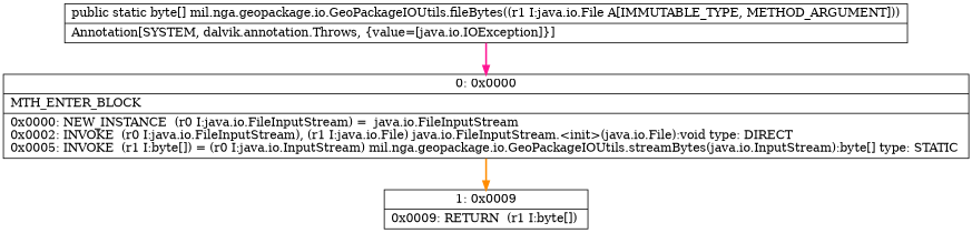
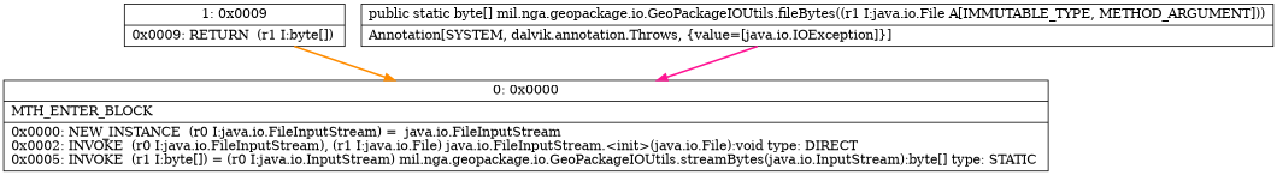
  digraph {
    node [shape=record]
    edge [style=bold]
    n1 [label="{0\:\ 0x0000|MTH_ENTER_BLOCK\l|0x0000: NEW_INSTANCE  (r0 I:java.io.FileInputStream) =  java.io.FileInputStream \l0x0002: INVOKE  (r0 I:java.io.FileInputStream), (r1 I:java.io.File) java.io.FileInputStream.\<init\>(java.io.File):void type: DIRECT \l0x0005: INVOKE  (r1 I:byte[]) = (r0 I:java.io.InputStream) mil.nga.geopackage.io.GeoPackageIOUtils.streamBytes(java.io.InputStream):byte[] type: STATIC \l}"]
    n2 [label="{1\:\ 0x0009|0x0009: RETURN  (r1 I:byte[]) \l}"]
    n3 [label="{public static byte[] mil.nga.geopackage.io.GeoPackageIOUtils.fileBytes((r1 I:java.io.File A[IMMUTABLE_TYPE, METHOD_ARGUMENT]))  | Annotation[SYSTEM, dalvik.annotation.Throws, \{value=[java.io.IOException]\}]\l}"]
-   n1 -> n2 [color=darkorange]
+   n2 -> n1 [color=darkorange]
    n3 -> n1 [color=deeppink]
  }
